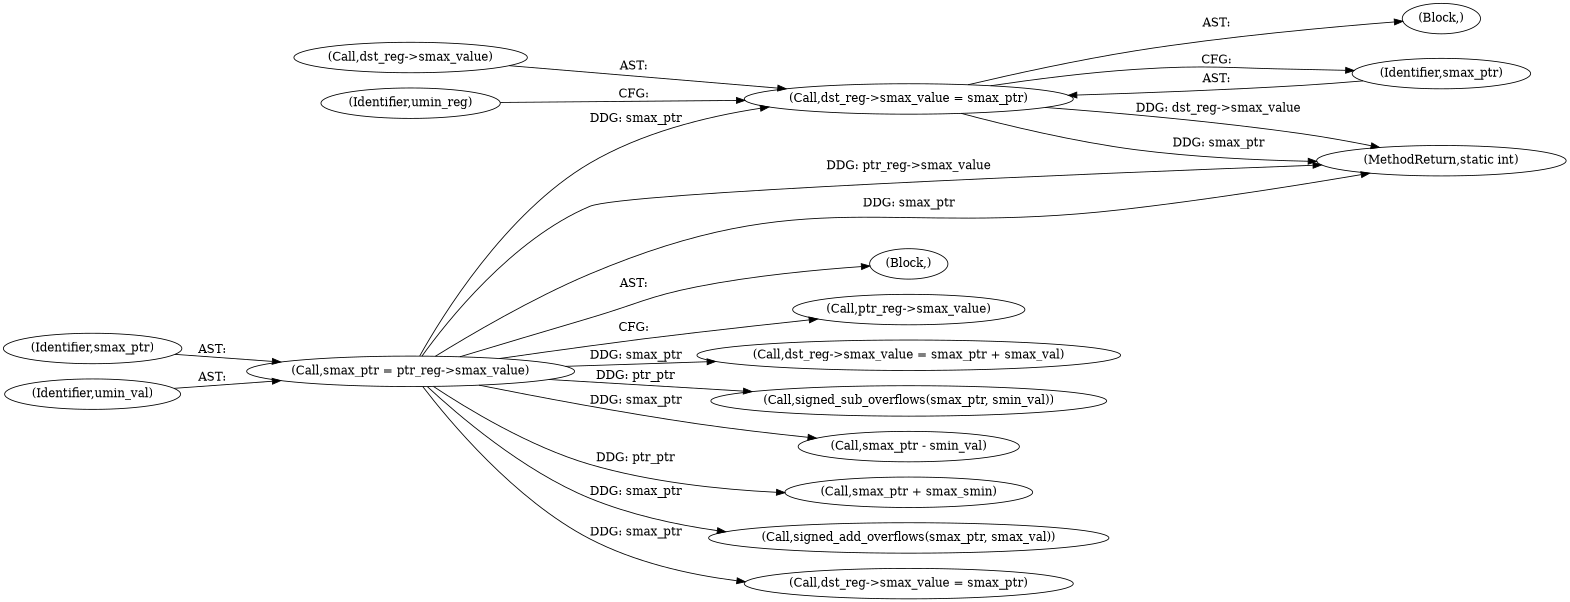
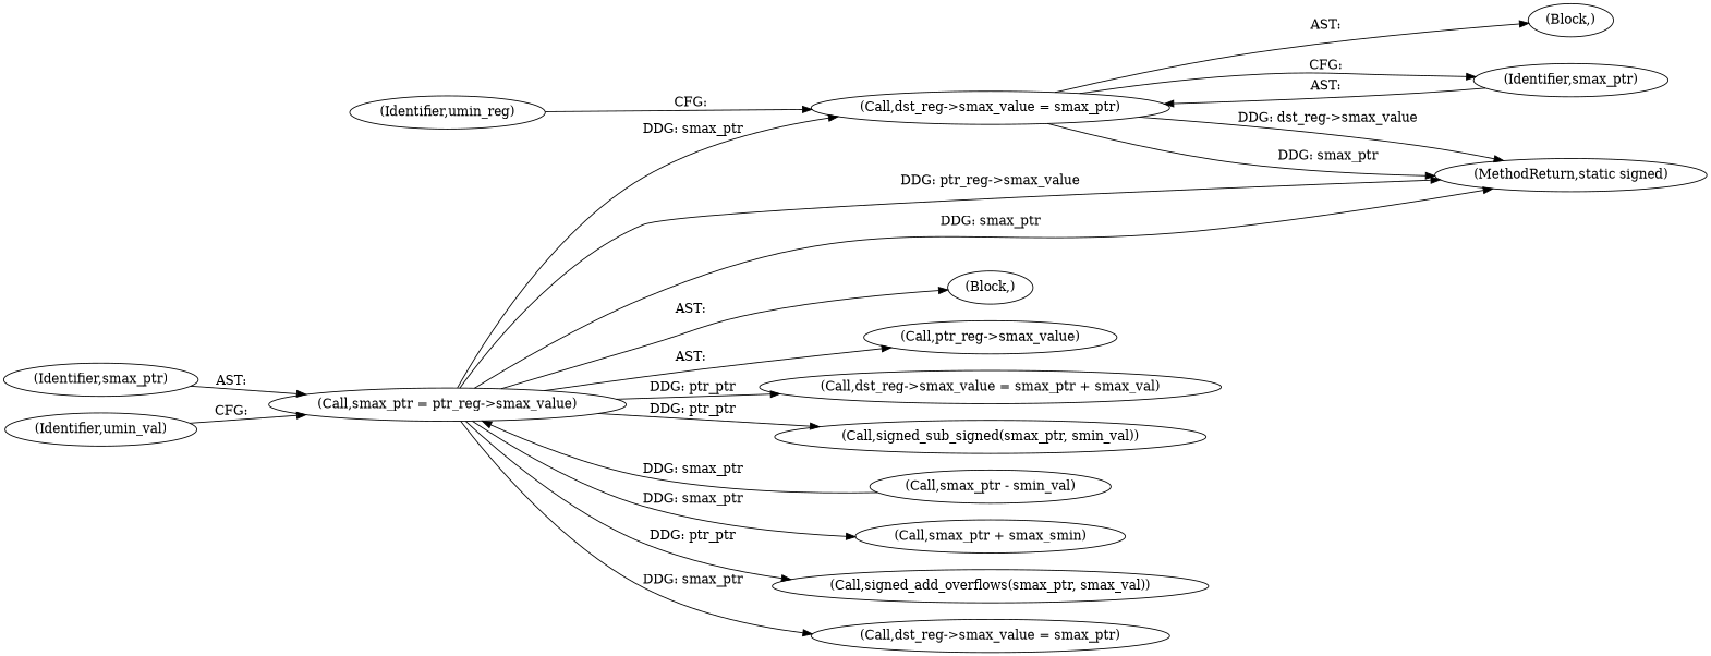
  digraph {
    rankdir=LR
    n1 [label="(Call,dst_reg->smax_value = smax_ptr)"]
    n2 [label="(Block,)"]
    n3 [label="(Identifier,smax_ptr)"]
-   n4 [label="(MethodReturn,static int)"]
+   n4 [label="(MethodReturn,static signed)"]
    n5 [label="(Call,smax_ptr = ptr_reg->smax_value)"]
    n6 [label="(Block,)"]
    n7 [label="(Call,ptr_reg->smax_value)"]
    n8 [label="(Call,dst_reg->smax_value = smax_ptr + smax_val)"]
-   n9 [label="(Call,signed_sub_overflows(smax_ptr, smin_val))"]
+   n9 [label="(Call,signed_sub_signed(smax_ptr, smin_val))"]
    n10 [label="(Call,smax_ptr - smin_val)"]
    n11 [label="(Call,smax_ptr + smax_smin)"]
    n12 [label="(Call,signed_add_overflows(smax_ptr, smax_val))"]
    n13 [label="(Call,dst_reg->smax_value = smax_ptr)"]
-   n14 [label="(Call,dst_reg->smax_value)"]
    n15 [label="(Identifier,smax_ptr)"]
    n16 [label="(Identifier,umin_reg)"]
    n17 [label="(Identifier,umin_val)"]
    n1 -> n2 [label="AST: "]
    n1 -> n3 [label="CFG: "]
    n1 -> n4 [label="DDG: dst_reg->smax_value"]
    n1 -> n4 [label="DDG: smax_ptr"]
    n3 -> n1 [label="AST: "]
    n5 -> n1 [label="DDG: smax_ptr"]
    n5 -> n4 [label="DDG: ptr_reg->smax_value"]
    n5 -> n4 [label="DDG: smax_ptr"]
    n5 -> n6 [label="AST: "]
-   n5 -> n7 [label="CFG: "]
-   n5 -> n8 [label="DDG: smax_ptr"]
+   n5 -> n7 [label="AST: "]
+   n5 -> n8 [label="DDG: ptr_ptr"]
    n5 -> n9 [label="DDG: ptr_ptr"]
-   n5 -> n10 [label="DDG: smax_ptr"]
-   n5 -> n11 [label="DDG: ptr_ptr"]
-   n5 -> n12 [label="DDG: smax_ptr"]
+   n10 -> n5 [label="DDG: smax_ptr"]
+   n5 -> n11 [label="DDG: smax_ptr"]
+   n5 -> n12 [label="DDG: ptr_ptr"]
    n5 -> n13 [label="DDG: smax_ptr"]
-   n14 -> n1 [label="AST: "]
    n15 -> n5 [label="AST: "]
    n16 -> n1 [label="CFG: "]
-   n17 -> n5 [label="AST: "]
+   n17 -> n5 [label="CFG: "]
  }
